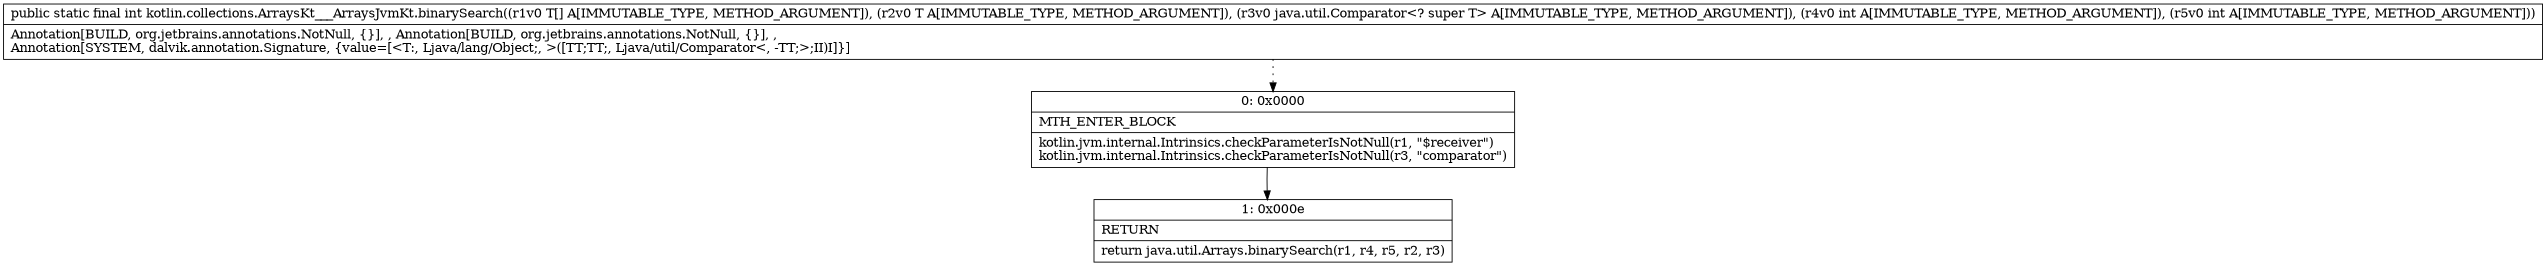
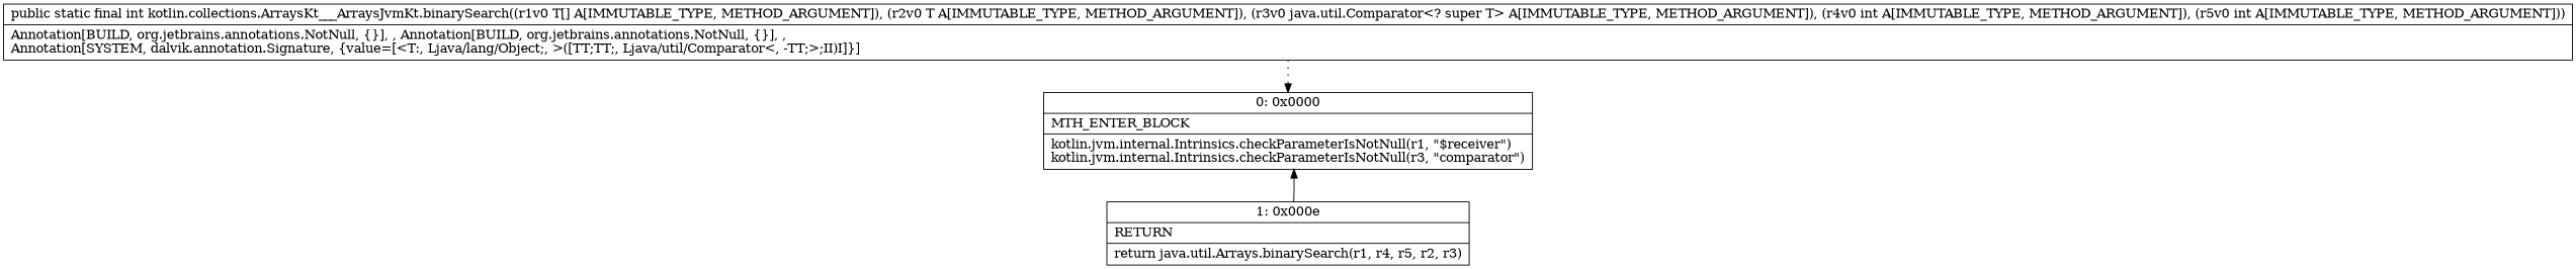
  digraph {
    node [shape=record]
    n1 [label="{0\:\ 0x0000|MTH_ENTER_BLOCK\l|kotlin.jvm.internal.Intrinsics.checkParameterIsNotNull(r1, \"$receiver\")\lkotlin.jvm.internal.Intrinsics.checkParameterIsNotNull(r3, \"comparator\")\l}"]
    n2 [label="{1\:\ 0x000e|RETURN\l|return java.util.Arrays.binarySearch(r1, r4, r5, r2, r3)\l}"]
    n3 [label="{public static final int kotlin.collections.ArraysKt___ArraysJvmKt.binarySearch((r1v0 T[] A[IMMUTABLE_TYPE, METHOD_ARGUMENT]), (r2v0 T A[IMMUTABLE_TYPE, METHOD_ARGUMENT]), (r3v0 java.util.Comparator\<? super T\> A[IMMUTABLE_TYPE, METHOD_ARGUMENT]), (r4v0 int A[IMMUTABLE_TYPE, METHOD_ARGUMENT]), (r5v0 int A[IMMUTABLE_TYPE, METHOD_ARGUMENT]))  | Annotation[BUILD, org.jetbrains.annotations.NotNull, \{\}], , Annotation[BUILD, org.jetbrains.annotations.NotNull, \{\}], , \lAnnotation[SYSTEM, dalvik.annotation.Signature, \{value=[\<T:, Ljava\/lang\/Object;, \>([TT;TT;, Ljava\/util\/Comparator\<, \-TT;\>;II)I]\}]\l}"]
-   n1 -> n2 [style=solid]
+   n2 -> n1 [style=solid]
    n3 -> n1 [style=dotted]
  }
